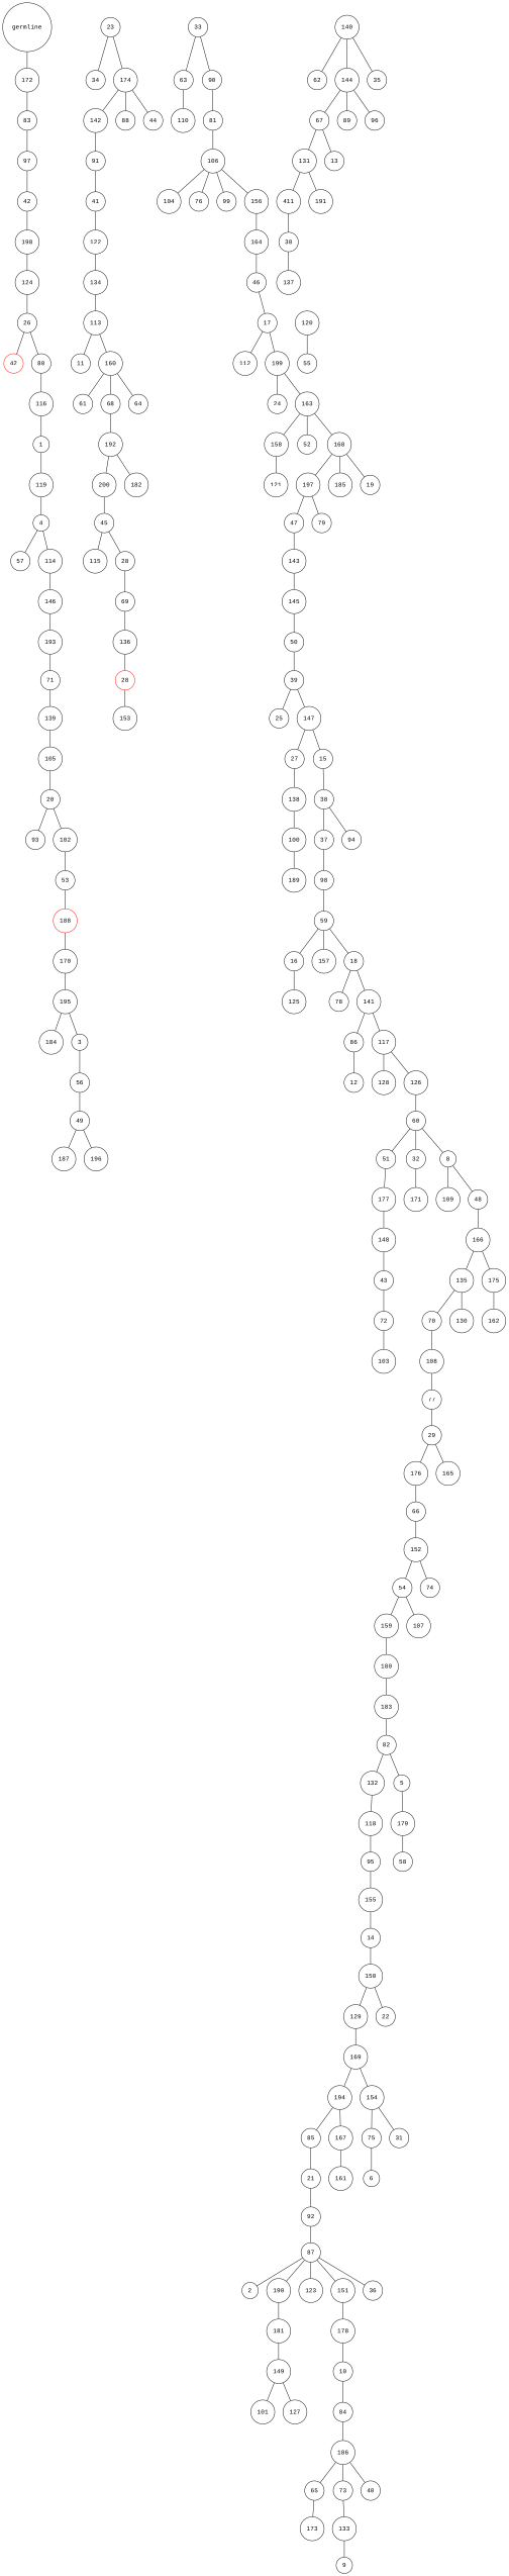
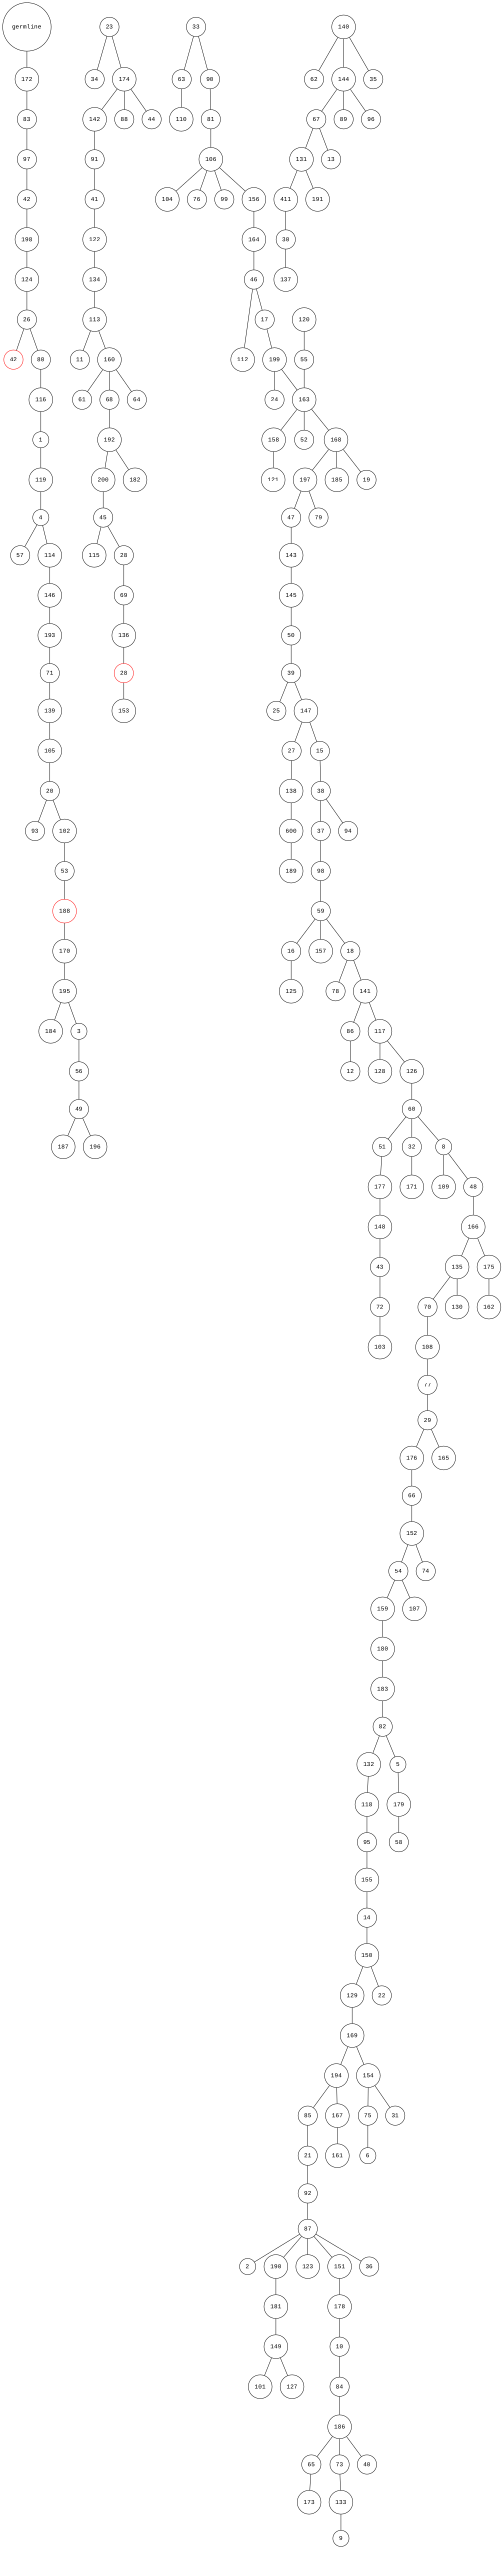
  graph {
    fontname="Liberation Mono"
    rankdir=UD
    splines=line
    node [fontname="Liberation Mono" shape=circle]
    edge [fontname="Liberation Mono"]
    n1 [label=germline]
    n2 [label=172]
    n3 [label=83]
    n4 [label=97]
    n5 [label=42]
    n6 [label=198]
    n7 [label=124]
    n8 [label=26]
    n9 [color=red label=42]
    n10 [label=80]
    n11 [label=116]
    n12 [label=1]
    n13 [label=119]
    n14 [label=4]
    n15 [label=57]
    n16 [label=114]
    n17 [label=146]
    n18 [label=193]
    n19 [label=71]
    n20 [label=139]
    n21 [label=105]
    n22 [label=20]
    n23 [label=93]
    n24 [label=102]
    n25 [label=53]
    n26 [color=red label=188]
    n27 [label=170]
    n28 [label=195]
    n29 [label=184]
    n30 [label=3]
    n31 [label=56]
    n32 [label=49]
    n33 [label=187]
    n34 [label=196]
    n35 [label=23]
    n36 [label=34]
    n37 [label=174]
    n38 [label=142]
    n39 [label=88]
    n40 [label=44]
    n41 [label=91]
    n42 [label=41]
    n43 [label=122]
    n44 [label=134]
    n45 [label=113]
    n46 [label=11]
    n47 [label=160]
    n48 [label=61]
    n49 [label=68]
    n50 [label=64]
    n51 [label=192]
    n52 [label=200]
    n53 [label=182]
    n54 [label=45]
    n55 [label=115]
    n56 [label=28]
    n57 [label=69]
    n58 [label=136]
    n59 [color=red label=28]
    n60 [label=33]
    n61 [label=63]
    n62 [label=90]
    n63 [label=110]
    n64 [label=81]
    n65 [label=106]
    n66 [label=104]
    n67 [label=76]
    n68 [label=99]
    n69 [label=156]
    n70 [label=164]
    n71 [label=46]
    n72 [label=17]
    n73 [label=112]
    n74 [label=199]
    n75 [label=24]
    n76 [label=163]
    n77 [label=120]
    n78 [label=55]
    n79 [label=158]
    n80 [label=52]
    n81 [label=168]
    n82 [label=121]
    n83 [label=197]
    n84 [label=185]
    n85 [label=19]
    n86 [label=47]
    n87 [label=79]
    n88 [label=143]
    n89 [label=145]
    n90 [label=50]
    n91 [label=39]
    n92 [label=25]
    n93 [label=147]
    n94 [label=27]
    n95 [label=15]
    n96 [label=138]
    n97 [label=38]
-   n98 [label=100]
+   n98 [label=600]
    n99 [label=189]
    n100 [label=37]
    n101 [label=94]
    n102 [label=98]
    n103 [label=59]
    n104 [label=16]
    n105 [label=157]
    n106 [label=18]
    n107 [label=125]
    n108 [label=78]
    n109 [label=141]
    n110 [label=86]
    n111 [label=117]
    n112 [label=12]
    n113 [label=128]
    n114 [label=126]
    n115 [label=60]
    n116 [label=51]
    n117 [label=32]
    n118 [label=8]
    n119 [label=177]
    n120 [label=171]
    n121 [label=109]
    n122 [label=48]
    n123 [label=148]
    n124 [label=43]
    n125 [label=72]
    n126 [label=103]
    n127 [label=166]
    n128 [label=135]
    n129 [label=175]
    n130 [label=70]
    n131 [label=130]
    n132 [label=162]
    n133 [label=108]
    n134 [label=77]
    n135 [label=29]
    n136 [label=176]
    n137 [label=165]
    n138 [label=66]
    n139 [label=152]
    n140 [label=54]
    n141 [label=74]
    n142 [label=159]
    n143 [label=107]
    n144 [label=180]
    n145 [label=183]
    n146 [label=82]
    n147 [label=132]
    n148 [label=5]
    n149 [label=140]
    n150 [label=62]
    n151 [label=144]
    n152 [label=35]
    n153 [label=118]
    n154 [label=179]
    n155 [label=95]
    n156 [label=155]
    n157 [label=14]
    n158 [label=150]
    n159 [label=129]
    n160 [label=22]
    n161 [label=169]
    n162 [label=194]
    n163 [label=154]
    n164 [label=85]
    n165 [label=167]
    n166 [label=75]
    n167 [label=31]
    n168 [label=21]
    n169 [label=161]
    n170 [label=92]
    n171 [label=87]
    n172 [label=2]
    n173 [label=190]
    n174 [label=123]
    n175 [label=151]
    n176 [label=36]
    n177 [label=181]
    n178 [label=178]
    n179 [label=149]
    n180 [label=101]
    n181 [label=127]
    n182 [label=10]
    n183 [label=84]
    n184 [label=186]
    n185 [label=65]
    n186 [label=73]
    n187 [label=40]
    n188 [label=173]
    n189 [label=133]
    n190 [label=9]
    n191 [label=6]
    n192 [label=58]
    n193 [label=67]
    n194 [label=89]
    n195 [label=96]
    n196 [label=131]
    n197 [label=13]
    n198 [label=411]
    n199 [label=191]
    n200 [label=30]
    n201 [label=137]
    n202 [label=153]
    n1 -- n2
    n2 -- n3
    n3 -- n4
    n4 -- n5
    n5 -- n6
    n6 -- n7
    n7 -- n8
    n8 -- n9
    n8 -- n10
    n10 -- n11
    n11 -- n12
    n12 -- n13
    n13 -- n14
    n14 -- n15
    n14 -- n16
    n16 -- n17
    n17 -- n18
    n18 -- n19
    n19 -- n20
    n20 -- n21
    n21 -- n22
    n22 -- n23
    n22 -- n24
    n24 -- n25
    n25 -- n26
    n26 -- n27
    n27 -- n28
    n28 -- n29
    n28 -- n30
    n30 -- n31
    n31 -- n32
    n32 -- n33
    n32 -- n34
    n35 -- n36
    n35 -- n37
    n37 -- n38
    n37 -- n39
    n37 -- n40
    n38 -- n41
    n41 -- n42
    n42 -- n43
    n43 -- n44
    n44 -- n45
    n45 -- n46
    n45 -- n47
    n47 -- n48
    n47 -- n49
    n47 -- n50
    n49 -- n51
    n51 -- n52
    n51 -- n53
    n52 -- n54
    n54 -- n55
    n54 -- n56
    n56 -- n57
    n57 -- n58
    n58 -- n59
    n59 -- n202
    n60 -- n61
    n60 -- n62
    n61 -- n63
    n62 -- n64
    n64 -- n65
    n65 -- n66
    n65 -- n67
    n65 -- n68
    n65 -- n69
    n69 -- n70
    n70 -- n71
    n71 -- n72
-   n72 -- n73
+   n71 -- n73
    n72 -- n74
    n74 -- n75
    n74 -- n76
    n76 -- n79
    n76 -- n80
    n76 -- n81
    n77 -- n78
+   n78 -- n76
    n79 -- n82
    n81 -- n83
    n81 -- n84
    n81 -- n85
    n83 -- n86
    n83 -- n87
    n86 -- n88
    n88 -- n89
    n89 -- n90
    n90 -- n91
    n91 -- n92
    n91 -- n93
    n93 -- n94
    n93 -- n95
    n94 -- n96
    n95 -- n97
    n96 -- n98
    n97 -- n100
    n97 -- n101
    n98 -- n99
    n100 -- n102
    n102 -- n103
    n103 -- n104
    n103 -- n105
    n103 -- n106
    n104 -- n107
    n106 -- n108
    n106 -- n109
    n109 -- n110
    n109 -- n111
    n110 -- n112
    n111 -- n113
    n111 -- n114
    n114 -- n115
    n115 -- n116
    n115 -- n117
    n115 -- n118
    n116 -- n119
    n117 -- n120
    n118 -- n121
    n118 -- n122
    n119 -- n123
    n122 -- n127
    n123 -- n124
    n124 -- n125
    n125 -- n126
    n127 -- n128
    n127 -- n129
    n128 -- n130
    n128 -- n131
    n129 -- n132
    n130 -- n133
    n133 -- n134
    n134 -- n135
    n135 -- n136
    n135 -- n137
    n136 -- n138
    n138 -- n139
    n139 -- n140
    n139 -- n141
    n140 -- n142
    n140 -- n143
    n142 -- n144
    n144 -- n145
    n145 -- n146
    n146 -- n147
    n146 -- n148
    n147 -- n153
    n148 -- n154
    n149 -- n150
    n149 -- n151
    n149 -- n152
    n151 -- n193
    n151 -- n194
    n151 -- n195
    n153 -- n155
    n154 -- n192
    n155 -- n156
    n156 -- n157
    n157 -- n158
    n158 -- n159
    n158 -- n160
    n159 -- n161
    n161 -- n162
    n161 -- n163
    n162 -- n164
    n162 -- n165
    n163 -- n166
    n163 -- n167
    n164 -- n168
    n165 -- n169
    n166 -- n191
    n168 -- n170
    n170 -- n171
    n171 -- n172
    n171 -- n173
    n171 -- n174
    n171 -- n175
    n171 -- n176
    n173 -- n177
    n175 -- n178
    n177 -- n179
    n178 -- n182
    n179 -- n180
    n179 -- n181
    n182 -- n183
    n183 -- n184
    n184 -- n185
    n184 -- n186
    n184 -- n187
    n185 -- n188
    n186 -- n189
    n189 -- n190
    n193 -- n196
    n193 -- n197
    n196 -- n198
    n196 -- n199
    n198 -- n200
    n200 -- n201
  }
